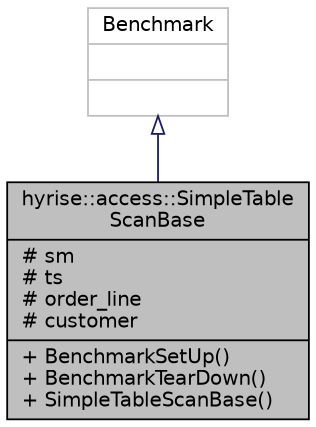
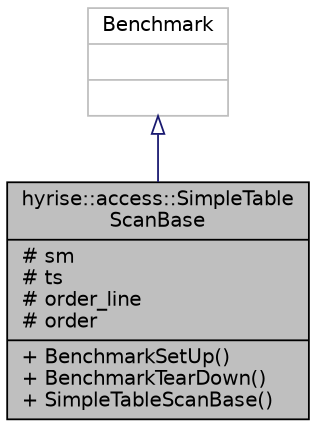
  digraph {
    node [fontname=Helvetica fontsize=11 shape=record style=filled]
-   n1 [color=black fillcolor=grey75 fontcolor=black height=0.2 label="{hyrise::access::SimpleTable\lScanBase\n|# sm\l# ts\l# order_line\l# customer\l|+ BenchmarkSetUp()\l+ BenchmarkTearDown()\l+ SimpleTableScanBase()\l}" width=0.4]
+   n1 [color=black fillcolor=grey75 fontcolor=black height=0.2 label="{hyrise::access::SimpleTable\lScanBase\n|# sm\l# ts\l# order_line\l# order\l|+ BenchmarkSetUp()\l+ BenchmarkTearDown()\l+ SimpleTableScanBase()\l}" width=0.4]
    n2 [color=grey75 fillcolor=white height=0.2 label="{Benchmark\n||}" width=0.4]
    n2 -> n1 [arrowtail=onormal color=midnightblue dir=back fontname=Helvetica fontsize=11 labelfontname=Helvetica labelfontsize=11 style=solid]
  }
